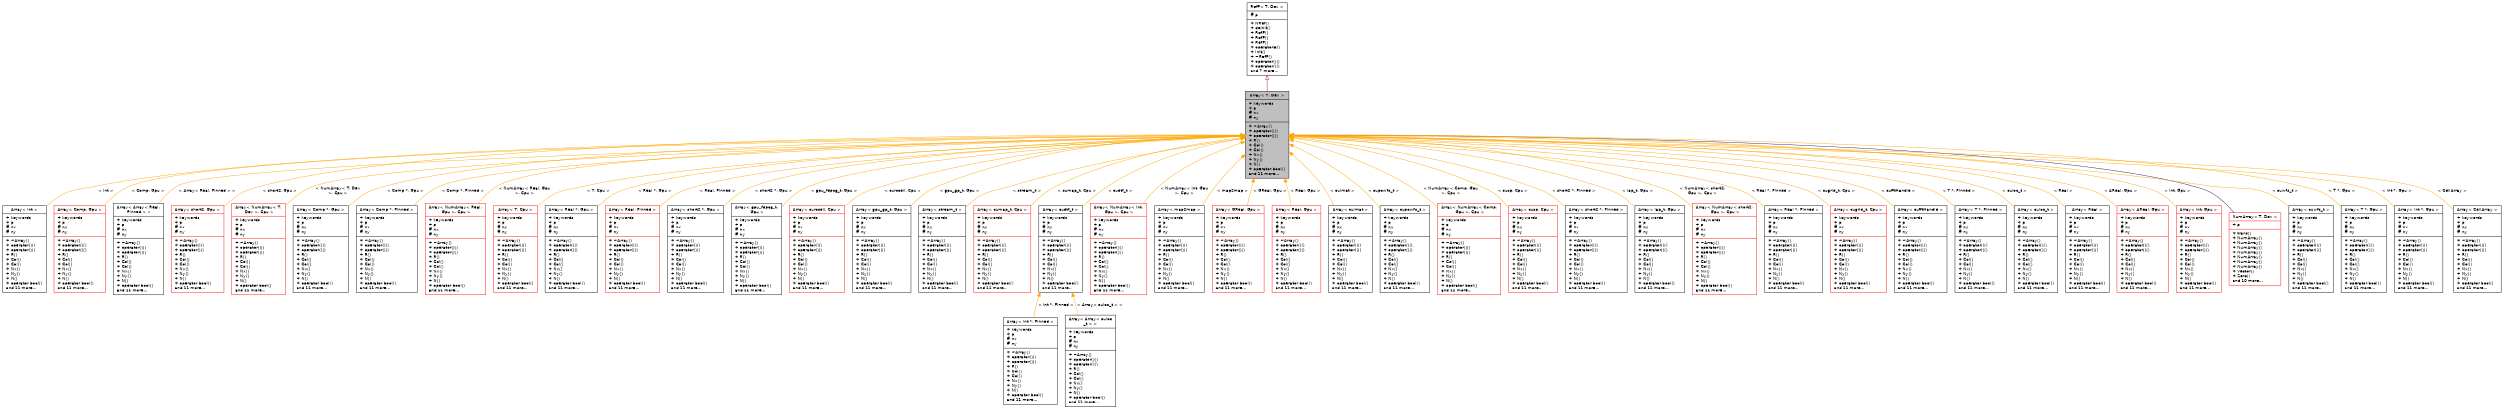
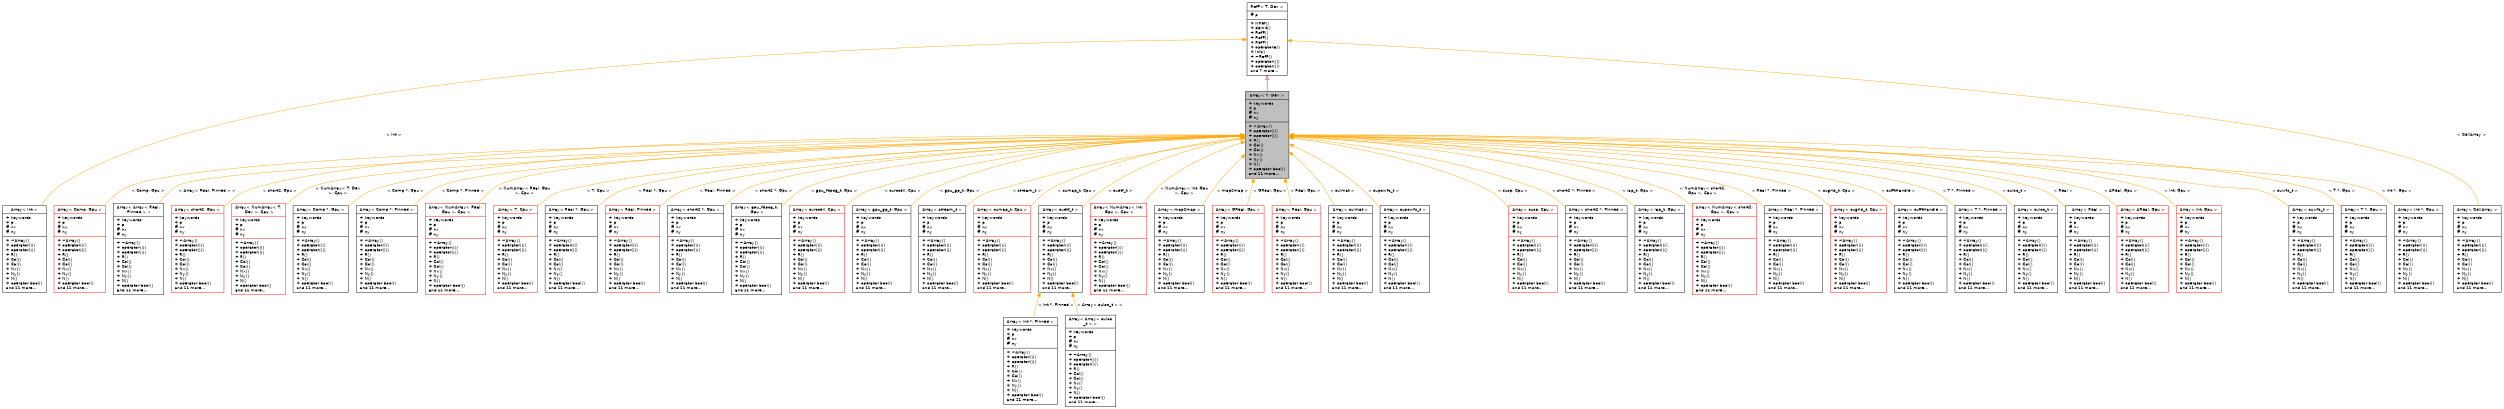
  digraph {
    node [color=black fontname=Helvetica fontsize=10 shape=record]
    edge [color=orange dir=back fontname=Helvetica fontsize=10 labelfontname=Helvetica labelfontsize=10 style=solid]
    n1 [fillcolor=grey75 fontcolor=black height=0.2 label="{Array\< T, Dev \>\n|+ keywords\l+ p\l# nx\l# ny\l|+ ~Array()\l+ operator()()\l+ operator()()\l+ R()\l+ Col()\l+ Col()\l+ Nx()\l+ Ny()\l+ N()\l+ operator bool()\land 11 more...\l}" style=filled width=0.4]
-   n2 [color=red height=0.2 label="{NumArray\< T, Dev \>\n|+ p\l|+ trans()\l+ NumArray()\l+ NumArray()\l+ NumArray()\l+ NumArray()\l+ NumArray()\l+ NumArray()\l+ NumArray()\l+ Vector()\l+ Zero()\land 10 more...\l}" width=0.4]
    n3 [height=0.2 label="{Array\< cuwfs_t \>\n|+ keywords\l+ p\l# nx\l# ny\l|+ ~Array()\l+ operator()()\l+ operator()()\l+ R()\l+ Col()\l+ Col()\l+ Nx()\l+ Ny()\l+ N()\l+ operator bool()\land 11 more...\l}" width=0.4]
    n4 [height=0.2 label="{Array\< T *, Gpu \>\n|+ keywords\l+ p\l# nx\l# ny\l|+ ~Array()\l+ operator()()\l+ operator()()\l+ R()\l+ Col()\l+ Col()\l+ Nx()\l+ Ny()\l+ N()\l+ operator bool()\land 11 more...\l}" width=0.4]
    n5 [height=0.2 label="{Array\< int *, Gpu \>\n|+ keywords\l+ p\l# nx\l# ny\l|+ ~Array()\l+ operator()()\l+ operator()()\l+ R()\l+ Col()\l+ Col()\l+ Nx()\l+ Ny()\l+ N()\l+ operator bool()\land 11 more...\l}" width=0.4]
    n6 [color=red height=0.2 label="{Array\< Comp, Gpu \>\n|+ keywords\l+ p\l# nx\l# ny\l|+ ~Array()\l+ operator()()\l+ operator()()\l+ R()\l+ Col()\l+ Col()\l+ Nx()\l+ Ny()\l+ N()\l+ operator bool()\land 11 more...\l}" width=0.4]
    n7 [height=0.2 label="{Array\< Array\< Real,\l Pinned \> \>\n|+ keywords\l+ p\l# nx\l# ny\l|+ ~Array()\l+ operator()()\l+ operator()()\l+ R()\l+ Col()\l+ Col()\l+ Nx()\l+ Ny()\l+ N()\l+ operator bool()\land 11 more...\l}" width=0.4]
    n8 [color=red height=0.2 label="{Array\< short2, Gpu \>\n|+ keywords\l+ p\l# nx\l# ny\l|+ ~Array()\l+ operator()()\l+ operator()()\l+ R()\l+ Col()\l+ Col()\l+ Nx()\l+ Ny()\l+ N()\l+ operator bool()\land 11 more...\l}" width=0.4]
    n9 [color=red height=0.2 label="{Array\< NumArray\< T,\l Dev \>, Cpu \>\n|+ keywords\l+ p\l# nx\l# ny\l|+ ~Array()\l+ operator()()\l+ operator()()\l+ R()\l+ Col()\l+ Col()\l+ Nx()\l+ Ny()\l+ N()\l+ operator bool()\land 11 more...\l}" width=0.4]
    n10 [height=0.2 label="{Array\< Comp *, Gpu \>\n|+ keywords\l+ p\l# nx\l# ny\l|+ ~Array()\l+ operator()()\l+ operator()()\l+ R()\l+ Col()\l+ Col()\l+ Nx()\l+ Ny()\l+ N()\l+ operator bool()\land 11 more...\l}" width=0.4]
    n11 [height=0.2 label="{Array\< Comp *, Pinned \>\n|+ keywords\l+ p\l# nx\l# ny\l|+ ~Array()\l+ operator()()\l+ operator()()\l+ R()\l+ Col()\l+ Col()\l+ Nx()\l+ Ny()\l+ N()\l+ operator bool()\land 11 more...\l}" width=0.4]
    n12 [color=red height=0.2 label="{Array\< NumArray\< Real,\l Gpu \>, Cpu \>\n|+ keywords\l+ p\l# nx\l# ny\l|+ ~Array()\l+ operator()()\l+ operator()()\l+ R()\l+ Col()\l+ Col()\l+ Nx()\l+ Ny()\l+ N()\l+ operator bool()\land 11 more...\l}" width=0.4]
    n13 [color=red height=0.2 label="{Array\< T, Cpu \>\n|+ keywords\l+ p\l# nx\l# ny\l|+ ~Array()\l+ operator()()\l+ operator()()\l+ R()\l+ Col()\l+ Col()\l+ Nx()\l+ Ny()\l+ N()\l+ operator bool()\land 11 more...\l}" width=0.4]
    n14 [height=0.2 label="{Array\< int \>\n|+ keywords\l+ p\l# nx\l# ny\l|+ ~Array()\l+ operator()()\l+ operator()()\l+ R()\l+ Col()\l+ Col()\l+ Nx()\l+ Ny()\l+ N()\l+ operator bool()\land 11 more...\l}" width=0.4]
    n15 [height=0.2 label="{Array\< Real *, Gpu \>\n|+ keywords\l+ p\l# nx\l# ny\l|+ ~Array()\l+ operator()()\l+ operator()()\l+ R()\l+ Col()\l+ Col()\l+ Nx()\l+ Ny()\l+ N()\l+ operator bool()\land 11 more...\l}" width=0.4]
    n16 [color=red height=0.2 label="{Array\< Real, Pinned \>\n|+ keywords\l+ p\l# nx\l# ny\l|+ ~Array()\l+ operator()()\l+ operator()()\l+ R()\l+ Col()\l+ Col()\l+ Nx()\l+ Ny()\l+ N()\l+ operator bool()\land 11 more...\l}" width=0.4]
    n17 [height=0.2 label="{Array\< short2 *, Gpu \>\n|+ keywords\l+ p\l# nx\l# ny\l|+ ~Array()\l+ operator()()\l+ operator()()\l+ R()\l+ Col()\l+ Col()\l+ Nx()\l+ Ny()\l+ N()\l+ operator bool()\land 11 more...\l}" width=0.4]
    n18 [height=0.2 label="{Array\< gpu_fdpcg_t,\l Gpu \>\n|+ keywords\l+ p\l# nx\l# ny\l|+ ~Array()\l+ operator()()\l+ operator()()\l+ R()\l+ Col()\l+ Col()\l+ Nx()\l+ Ny()\l+ N()\l+ operator bool()\land 11 more...\l}" width=0.4]
    n19 [color=red height=0.2 label="{Array\< curccell, Cpu \>\n|+ keywords\l+ p\l# nx\l# ny\l|+ ~Array()\l+ operator()()\l+ operator()()\l+ R()\l+ Col()\l+ Col()\l+ Nx()\l+ Ny()\l+ N()\l+ operator bool()\land 11 more...\l}" width=0.4]
    n20 [height=0.2 label="{Array\< gpu_gp_t, Gpu \>\n|+ keywords\l+ p\l# nx\l# ny\l|+ ~Array()\l+ operator()()\l+ operator()()\l+ R()\l+ Col()\l+ Col()\l+ Nx()\l+ Ny()\l+ N()\l+ operator bool()\land 11 more...\l}" width=0.4]
    n21 [height=0.2 label="{Array\< stream_t \>\n|+ keywords\l+ p\l# nx\l# ny\l|+ ~Array()\l+ operator()()\l+ operator()()\l+ R()\l+ Col()\l+ Col()\l+ Nx()\l+ Ny()\l+ N()\l+ operator bool()\land 11 more...\l}" width=0.4]
    n22 [color=red height=0.2 label="{Array\< cumap_t, Cpu \>\n|+ keywords\l+ p\l# nx\l# ny\l|+ ~Array()\l+ operator()()\l+ operator()()\l+ R()\l+ Col()\l+ Col()\l+ Nx()\l+ Ny()\l+ N()\l+ operator bool()\land 11 more...\l}" width=0.4]
    n23 [height=0.2 label="{Array\< cudtf_t \>\n|+ keywords\l+ p\l# nx\l# ny\l|+ ~Array()\l+ operator()()\l+ operator()()\l+ R()\l+ Col()\l+ Col()\l+ Nx()\l+ Ny()\l+ N()\l+ operator bool()\land 11 more...\l}" width=0.4]
    n24 [color=red height=0.2 label="{Array\< NumArray\< int,\l Gpu \>, Cpu \>\n|+ keywords\l+ p\l# nx\l# ny\l|+ ~Array()\l+ operator()()\l+ operator()()\l+ R()\l+ Col()\l+ Col()\l+ Nx()\l+ Ny()\l+ N()\l+ operator bool()\land 11 more...\l}" width=0.4]
    n25 [height=0.2 label="{Array\< map2map \>\n|+ keywords\l+ p\l# nx\l# ny\l|+ ~Array()\l+ operator()()\l+ operator()()\l+ R()\l+ Col()\l+ Col()\l+ Nx()\l+ Ny()\l+ N()\l+ operator bool()\land 11 more...\l}" width=0.4]
    n26 [color=red height=0.2 label="{Array\< GReal, Gpu \>\n|+ keywords\l+ p\l# nx\l# ny\l|+ ~Array()\l+ operator()()\l+ operator()()\l+ R()\l+ Col()\l+ Col()\l+ Nx()\l+ Ny()\l+ N()\l+ operator bool()\land 11 more...\l}" width=0.4]
    n27 [color=red height=0.2 label="{Array\< Real, Gpu \>\n|+ keywords\l+ p\l# nx\l# ny\l|+ ~Array()\l+ operator()()\l+ operator()()\l+ R()\l+ Col()\l+ Col()\l+ Nx()\l+ Ny()\l+ N()\l+ operator bool()\land 11 more...\l}" width=0.4]
    n28 [height=0.2 label="{Array\< cuimat \>\n|+ keywords\l+ p\l# nx\l# ny\l|+ ~Array()\l+ operator()()\l+ operator()()\l+ R()\l+ Col()\l+ Col()\l+ Nx()\l+ Ny()\l+ N()\l+ operator bool()\land 11 more...\l}" width=0.4]
    n29 [height=0.2 label="{Array\< cupowfs_t \>\n|+ keywords\l+ p\l# nx\l# ny\l|+ ~Array()\l+ operator()()\l+ operator()()\l+ R()\l+ Col()\l+ Col()\l+ Nx()\l+ Ny()\l+ N()\l+ operator bool()\land 11 more...\l}" width=0.4]
-   n30 [color=red height=0.2 label="{Array\< NumArray\< Comp,\l Gpu \>, Cpu \>\n|+ keywords\l+ p\l# nx\l# ny\l|+ ~Array()\l+ operator()()\l+ operator()()\l+ R()\l+ Col()\l+ Col()\l+ Nx()\l+ Ny()\l+ N()\l+ operator bool()\land 11 more...\l}" width=0.4]
    n31 [color=red height=0.2 label="{Array\< cusp, Cpu \>\n|+ keywords\l+ p\l# nx\l# ny\l|+ ~Array()\l+ operator()()\l+ operator()()\l+ R()\l+ Col()\l+ Col()\l+ Nx()\l+ Ny()\l+ N()\l+ operator bool()\land 11 more...\l}" width=0.4]
    n32 [height=0.2 label="{Array\< short2 *, Pinned \>\n|+ keywords\l+ p\l# nx\l# ny\l|+ ~Array()\l+ operator()()\l+ operator()()\l+ R()\l+ Col()\l+ Col()\l+ Nx()\l+ Ny()\l+ N()\l+ operator bool()\land 11 more...\l}" width=0.4]
    n33 [height=0.2 label="{Array\< CellArray \>\n|+ keywords\l+ p\l# nx\l# ny\l|+ ~Array()\l+ operator()()\l+ operator()()\l+ R()\l+ Col()\l+ Col()\l+ Nx()\l+ Ny()\l+ N()\l+ operator bool()\land 11 more...\l}" width=0.4]
    n34 [height=0.2 label="{Array\< lap_t, Gpu \>\n|+ keywords\l+ p\l# nx\l# ny\l|+ ~Array()\l+ operator()()\l+ operator()()\l+ R()\l+ Col()\l+ Col()\l+ Nx()\l+ Ny()\l+ N()\l+ operator bool()\land 11 more...\l}" width=0.4]
    n35 [color=red height=0.2 label="{Array\< NumArray\< short2,\l Gpu \>, Cpu \>\n|+ keywords\l+ p\l# nx\l# ny\l|+ ~Array()\l+ operator()()\l+ operator()()\l+ R()\l+ Col()\l+ Col()\l+ Nx()\l+ Ny()\l+ N()\l+ operator bool()\land 11 more...\l}" width=0.4]
    n36 [height=0.2 label="{Array\< Real *, Pinned \>\n|+ keywords\l+ p\l# nx\l# ny\l|+ ~Array()\l+ operator()()\l+ operator()()\l+ R()\l+ Col()\l+ Col()\l+ Nx()\l+ Ny()\l+ N()\l+ operator bool()\land 11 more...\l}" width=0.4]
    n37 [color=red height=0.2 label="{Array\< cugrid_t, Cpu \>\n|+ keywords\l+ p\l# nx\l# ny\l|+ ~Array()\l+ operator()()\l+ operator()()\l+ R()\l+ Col()\l+ Col()\l+ Nx()\l+ Ny()\l+ N()\l+ operator bool()\land 11 more...\l}" width=0.4]
    n38 [height=0.2 label="{Array\< cufftHandle \>\n|+ keywords\l+ p\l# nx\l# ny\l|+ ~Array()\l+ operator()()\l+ operator()()\l+ R()\l+ Col()\l+ Col()\l+ Nx()\l+ Ny()\l+ N()\l+ operator bool()\land 11 more...\l}" width=0.4]
    n39 [height=0.2 label="{Array\< T *, Pinned \>\n|+ keywords\l+ p\l# nx\l# ny\l|+ ~Array()\l+ operator()()\l+ operator()()\l+ R()\l+ Col()\l+ Col()\l+ Nx()\l+ Ny()\l+ N()\l+ operator bool()\land 11 more...\l}" width=0.4]
    n40 [height=0.2 label="{Array\< culoc_t \>\n|+ keywords\l+ p\l# nx\l# ny\l|+ ~Array()\l+ operator()()\l+ operator()()\l+ R()\l+ Col()\l+ Col()\l+ Nx()\l+ Ny()\l+ N()\l+ operator bool()\land 11 more...\l}" width=0.4]
    n41 [height=0.2 label="{Array\< Real \>\n|+ keywords\l+ p\l# nx\l# ny\l|+ ~Array()\l+ operator()()\l+ operator()()\l+ R()\l+ Col()\l+ Col()\l+ Nx()\l+ Ny()\l+ N()\l+ operator bool()\land 11 more...\l}" width=0.4]
    n42 [color=red height=0.2 label="{Array\< AReal, Gpu \>\n|+ keywords\l+ p\l# nx\l# ny\l|+ ~Array()\l+ operator()()\l+ operator()()\l+ R()\l+ Col()\l+ Col()\l+ Nx()\l+ Ny()\l+ N()\l+ operator bool()\land 11 more...\l}" width=0.4]
    n43 [color=red height=0.2 label="{Array\< int, Gpu \>\n|+ keywords\l+ p\l# nx\l# ny\l|+ ~Array()\l+ operator()()\l+ operator()()\l+ R()\l+ Col()\l+ Col()\l+ Nx()\l+ Ny()\l+ N()\l+ operator bool()\land 11 more...\l}" width=0.4]
    n44 [height=0.2 label="{Array\< int *, Pinned \>\n|+ keywords\l+ p\l# nx\l# ny\l|+ ~Array()\l+ operator()()\l+ operator()()\l+ R()\l+ Col()\l+ Col()\l+ Nx()\l+ Ny()\l+ N()\l+ operator bool()\land 11 more...\l}" width=0.4]
    n45 [height=0.2 label="{Array\< Array\< culoc\l_t \> \>\n|+ keywords\l+ p\l# nx\l# ny\l|+ ~Array()\l+ operator()()\l+ operator()()\l+ R()\l+ Col()\l+ Col()\l+ Nx()\l+ Ny()\l+ N()\l+ operator bool()\land 11 more...\l}" width=0.4]
    n46 [height=0.2 label="{RefP\< T, Dev \>\n|# p\l|+ NRef()\l+ deinit()\l+ RefP()\l+ RefP()\l+ RefP()\l+ operator=()\l+ init()\l+ ~RefP()\l+ operator()()\l+ operator()()\land 7 more...\l}" width=0.4]
-   n1 -> n2 [arrowtail=onormal color=midnightblue]
    n1 -> n3 [label=" \< cuwfs_t \>"]
    n1 -> n4 [label=" \< T *, Gpu \>"]
    n1 -> n5 [label=" \< int *, Gpu \>"]
    n1 -> n6 [label=" \< Comp, Gpu \>"]
    n1 -> n7 [label=" \< Array\< Real, Pinned \> \>"]
    n1 -> n8 [label=" \< short2, Gpu \>"]
    n1 -> n9 [label=" \< NumArray\< T, Dev\l \>, Cpu \>"]
    n1 -> n10 [label=" \< Comp *, Gpu \>"]
    n1 -> n11 [label=" \< Comp *, Pinned \>"]
    n1 -> n12 [label=" \< NumArray\< Real, Gpu\l \>, Cpu \>"]
    n1 -> n13 [label=" \< T, Cpu \>"]
-   n1 -> n14 [label=" \< int \>"]
+   n46 -> n14 [label=" \< int \>"]
    n1 -> n15 [label=" \< Real *, Gpu \>"]
    n1 -> n16 [label=" \< Real, Pinned \>"]
    n1 -> n17 [label=" \< short2 *, Gpu \>"]
    n1 -> n18 [label=" \< gpu_fdpcg_t, Gpu \>"]
    n1 -> n19 [label=" \< curccell, Cpu \>"]
    n1 -> n20 [label=" \< gpu_gp_t, Gpu \>"]
    n1 -> n21 [label=" \< stream_t \>"]
    n1 -> n22 [label=" \< cumap_t, Cpu \>"]
    n1 -> n23 [label=" \< cudtf_t \>"]
    n1 -> n24 [label=" \< NumArray\< int, Gpu\l \>, Cpu \>"]
    n1 -> n25 [label=" \< map2map \>"]
    n1 -> n26 [label=" \< GReal, Gpu \>"]
    n1 -> n27 [label=" \< Real, Gpu \>"]
    n1 -> n28 [label=" \< cuimat \>"]
    n1 -> n29 [label=" \< cupowfs_t \>"]
-   n1 -> n30 [label=" \< NumArray\< Comp, Gpu\l \>, Cpu \>"]
    n1 -> n31 [label=" \< cusp, Cpu \>"]
    n1 -> n32 [label=" \< short2 *, Pinned \>"]
-   n1 -> n33 [label=" \< CellArray \>"]
+   n46 -> n33 [label=" \< CellArray \>"]
    n1 -> n34 [label=" \< lap_t, Gpu \>"]
    n1 -> n35 [label=" \< NumArray\< short2,\l Gpu \>, Cpu \>"]
    n1 -> n36 [label=" \< Real *, Pinned \>"]
    n1 -> n37 [label=" \< cugrid_t, Cpu \>"]
    n1 -> n38 [label=" \< cufftHandle \>"]
    n1 -> n39 [label=" \< T *, Pinned \>"]
    n1 -> n40 [label=" \< culoc_t \>"]
    n1 -> n41 [label=" \< Real \>"]
    n1 -> n42 [label=" \< AReal, Gpu \>"]
    n1 -> n43 [label=" \< int, Gpu \>"]
    n23 -> n44 [label=" \< int *, Pinned \>"]
    n23 -> n45 [label=" \< Array\< culoc_t \> \>"]
    n46 -> n1 [arrowtail=onormal color=firebrick4]
  }
